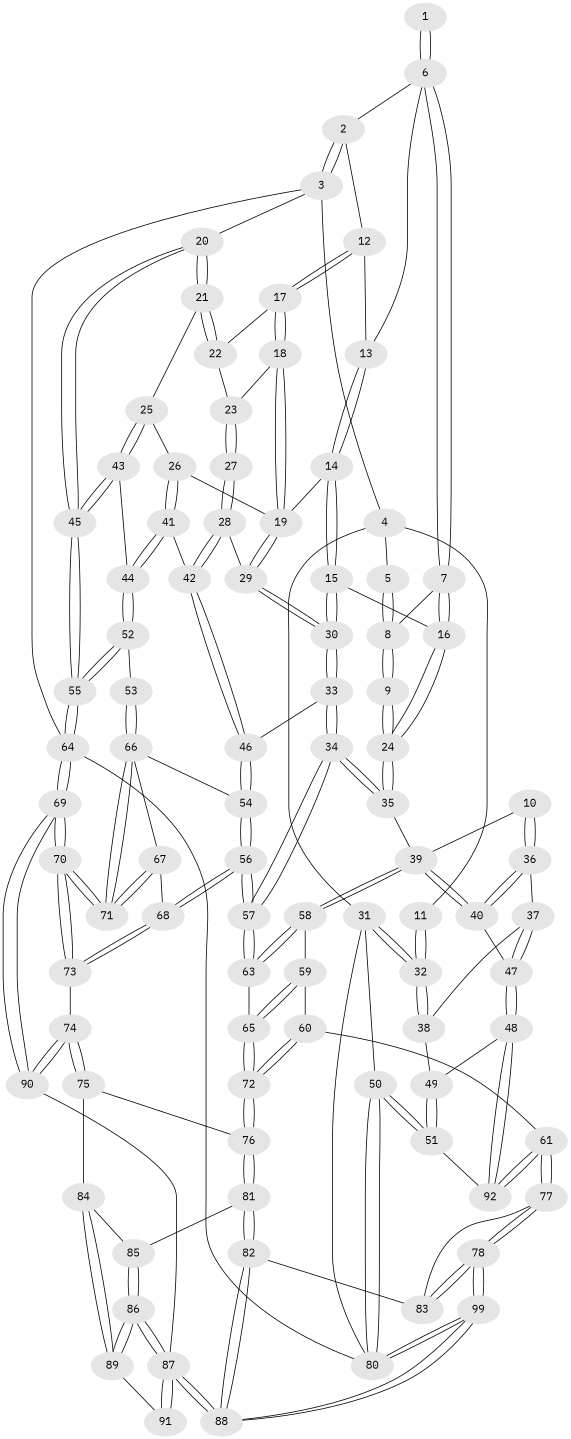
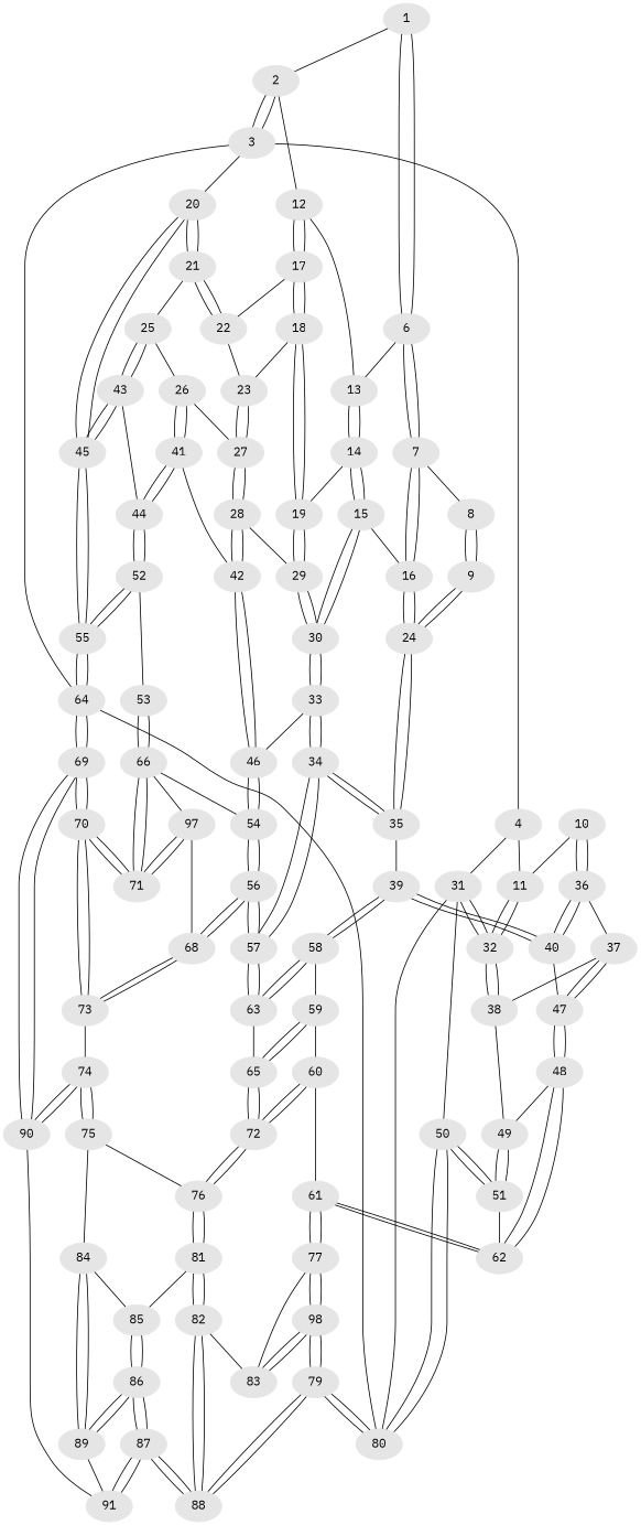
  graph {
    fontname="IBM Plex Mono"
    node [color=gray90 fontname="IBM Plex Mono" style=filled]
    edge [fontname="IBM Plex Mono"]
    1
    2
    6
    3
    12
    7
    13
    4
    20
    64
    17
-   5
    11
    31
    21
    45
    80
    69
    8
    32
    50
    9
    16
    14
    24
    10
    36
    35
    37
    40
    38
    18
    22
    15
    19
    30
    29
    33
    23
    27
    25
    55
    26
    43
    28
    39
    41
    44
    42
    46
    34
    51
    49
    57
    54
    63
    58
    47
    48
    59
    52
    53
    56
-   62 [label=92]
+   62
    66
-   67
+   67 [label=97]
    71
    68
    73
    65
    60
    61
    72
    77
    76
-   78
+   78 [label=98]
    83
    70
    90
    74
    91
    81
    75
    84
    85
    89
    82
-   79 [label=99]
+   79
    88
    86
    87
-   6 -- 2
+   1 -- 2
    1 -- 6
    1 -- 6
    2 -- 3
    2 -- 3
    2 -- 12
    6 -- 7
    6 -- 7
    6 -- 13
    3 -- 4
    3 -- 20
    3 -- 64
    12 -- 13
    12 -- 17
    12 -- 17
    7 -- 8
    7 -- 16
    7 -- 16
    13 -- 14
    13 -- 14
-   4 -- 5
    4 -- 11
    4 -- 31
    20 -- 21
    20 -- 21
    20 -- 45
    20 -- 45
    64 -- 80
    64 -- 69
    64 -- 69
    17 -- 18
    17 -- 18
    17 -- 22
-   5 -- 8
-   5 -- 8
    11 -- 32
    11 -- 32
    31 -- 80
    31 -- 32
    31 -- 32
    31 -- 50
    21 -- 22
    21 -- 22
    21 -- 25
    45 -- 55
    45 -- 55
    69 -- 70
    69 -- 70
    69 -- 90
    69 -- 90
    8 -- 9
    8 -- 9
    32 -- 38
    32 -- 38
    50 -- 80
    50 -- 80
    50 -- 51
    50 -- 51
    9 -- 24
    9 -- 24
    16 -- 24
    16 -- 24
    14 -- 15
    14 -- 15
    14 -- 19
    24 -- 35
    24 -- 35
-   10 -- 39
+   10 -- 11
    10 -- 36
    10 -- 36
    36 -- 37
    36 -- 40
    36 -- 40
    35 -- 39
    37 -- 38
    37 -- 47
    37 -- 47
    40 -- 47
    38 -- 49
    18 -- 19
    18 -- 19
    18 -- 23
    22 -- 23
    15 -- 16
    15 -- 30
    15 -- 30
    19 -- 29
    19 -- 29
    30 -- 33
    30 -- 33
    29 -- 30
    29 -- 30
    33 -- 46
    33 -- 34
    33 -- 34
    23 -- 27
    23 -- 27
    27 -- 28
    27 -- 28
    25 -- 26
    25 -- 43
    25 -- 43
    55 -- 64
    55 -- 64
-   26 -- 19
+   26 -- 27
    26 -- 41
    26 -- 41
    43 -- 45
    43 -- 45
    43 -- 44
    28 -- 29
    28 -- 42
    28 -- 42
    39 -- 40
    39 -- 40
    39 -- 58
    39 -- 58
    41 -- 44
    41 -- 44
    41 -- 42
    44 -- 52
    44 -- 52
    42 -- 46
    42 -- 46
    46 -- 54
    46 -- 54
    34 -- 35
    34 -- 35
    34 -- 57
    34 -- 57
    51 -- 62
    49 -- 51
    49 -- 51
    57 -- 63
    57 -- 63
    54 -- 56
    54 -- 56
    63 -- 65
    58 -- 63
    58 -- 63
    58 -- 59
    47 -- 48
    47 -- 48
    48 -- 49
    48 -- 62
    48 -- 62
    59 -- 65
    59 -- 65
    59 -- 60
    52 -- 55
    52 -- 55
    52 -- 53
    53 -- 66
    53 -- 66
    56 -- 57
    56 -- 57
    56 -- 68
    56 -- 68
    66 -- 54
    66 -- 67
    66 -- 71
    66 -- 71
    67 -- 71
    67 -- 71
    67 -- 68
    68 -- 73
    68 -- 73
    73 -- 74
    65 -- 72
    65 -- 72
    60 -- 61
    60 -- 72
    60 -- 72
    61 -- 62
    61 -- 62
    61 -- 77
    61 -- 77
    72 -- 76
    72 -- 76
    77 -- 78
    77 -- 78
    77 -- 83
    76 -- 81
    76 -- 81
    78 -- 83
    78 -- 83
    78 -- 79
    78 -- 79
    70 -- 71
    70 -- 71
    70 -- 73
    70 -- 73
-   90 -- 87
+   90 -- 91
    74 -- 90
    74 -- 90
    74 -- 75
    74 -- 75
    81 -- 85
    81 -- 82
    81 -- 82
    75 -- 76
    75 -- 84
    84 -- 85
    84 -- 89
    84 -- 89
    85 -- 86
    85 -- 86
    89 -- 91
    82 -- 83
    82 -- 88
    82 -- 88
    79 -- 80
    79 -- 80
    79 -- 88
    79 -- 88
    86 -- 89
    86 -- 89
    86 -- 87
    86 -- 87
    87 -- 91
    87 -- 91
    87 -- 88
    87 -- 88
  }
